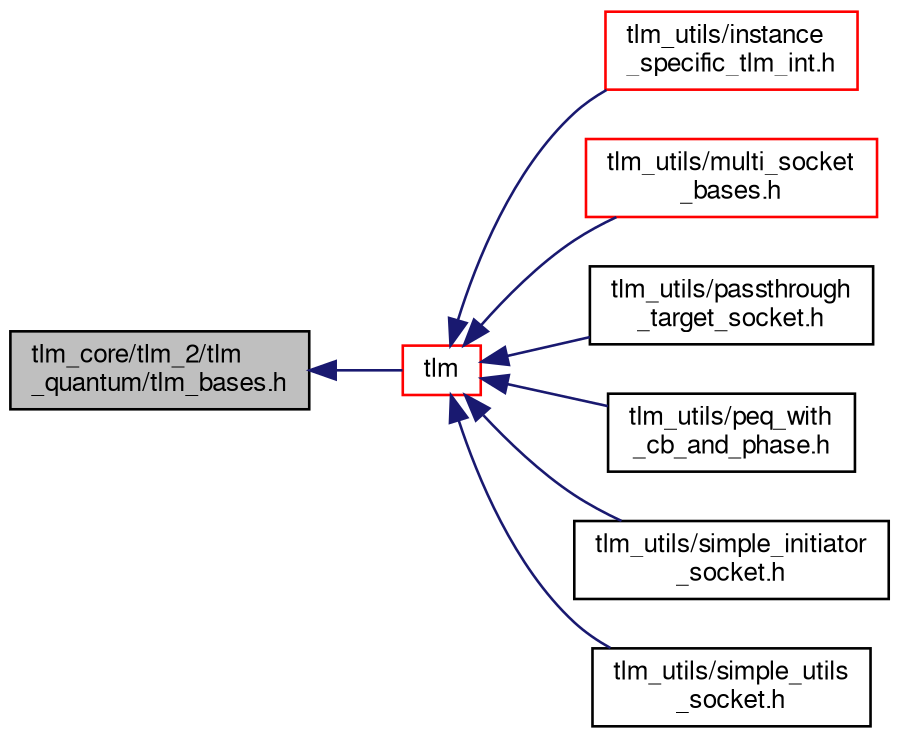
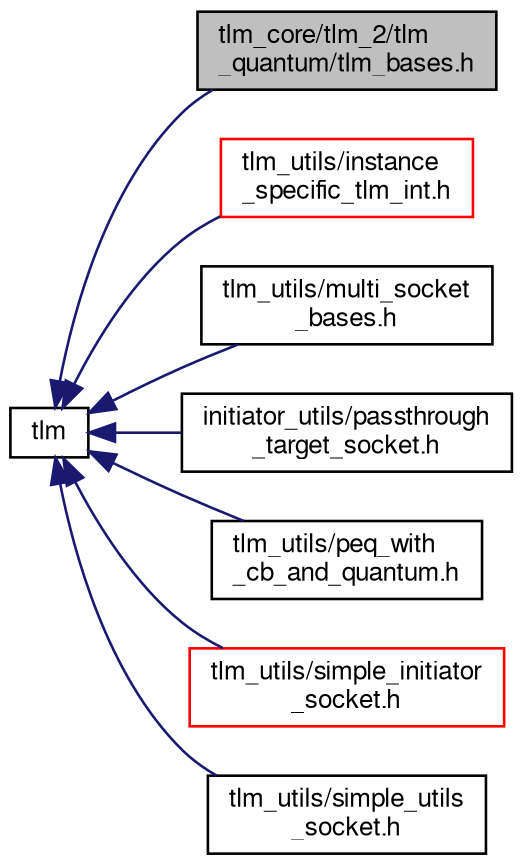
  digraph {
    rankdir=LR
    node [color=black fillcolor=white fontname=FreeSans fontsize=10 shape=record style=filled]
    edge [color=midnightblue dir=back fontname=FreeSans fontsize=10 labelfontname=FreeSans labelfontsize=10 style=solid]
    n1 [fillcolor=grey75 fontcolor=black height=0.2 label="tlm_core/tlm_2/tlm\l_quantum/tlm_bases.h" width=0.4]
-   n2 [color=red height=0.2 label=tlm width=0.4]
+   n2 [height=0.2 label=tlm width=0.4]
    n3 [color=red height=0.2 label="tlm_utils/instance\l_specific_tlm_int.h" width=0.4]
-   n4 [color=red height=0.2 label="tlm_utils/multi_socket\l_bases.h" width=0.4]
-   n5 [height=0.2 label="tlm_utils/passthrough\l_target_socket.h" width=0.4]
-   n6 [height=0.2 label="tlm_utils/peq_with\l_cb_and_phase.h" width=0.4]
-   n7 [height=0.2 label="tlm_utils/simple_initiator\l_socket.h" width=0.4]
+   n4 [height=0.2 label="tlm_utils/multi_socket\l_bases.h" width=0.4]
+   n5 [height=0.2 label="initiator_utils/passthrough\l_target_socket.h" width=0.4]
+   n6 [height=0.2 label="tlm_utils/peq_with\l_cb_and_quantum.h" width=0.4]
+   n7 [color=red height=0.2 label="tlm_utils/simple_initiator\l_socket.h" width=0.4]
    n8 [height=0.2 label="tlm_utils/simple_utils\l_socket.h" width=0.4]
-   n1 -> n2
+   n2 -> n1
    n2 -> n3
    n2 -> n4
    n2 -> n5
    n2 -> n6
    n2 -> n7
    n2 -> n8
  }
